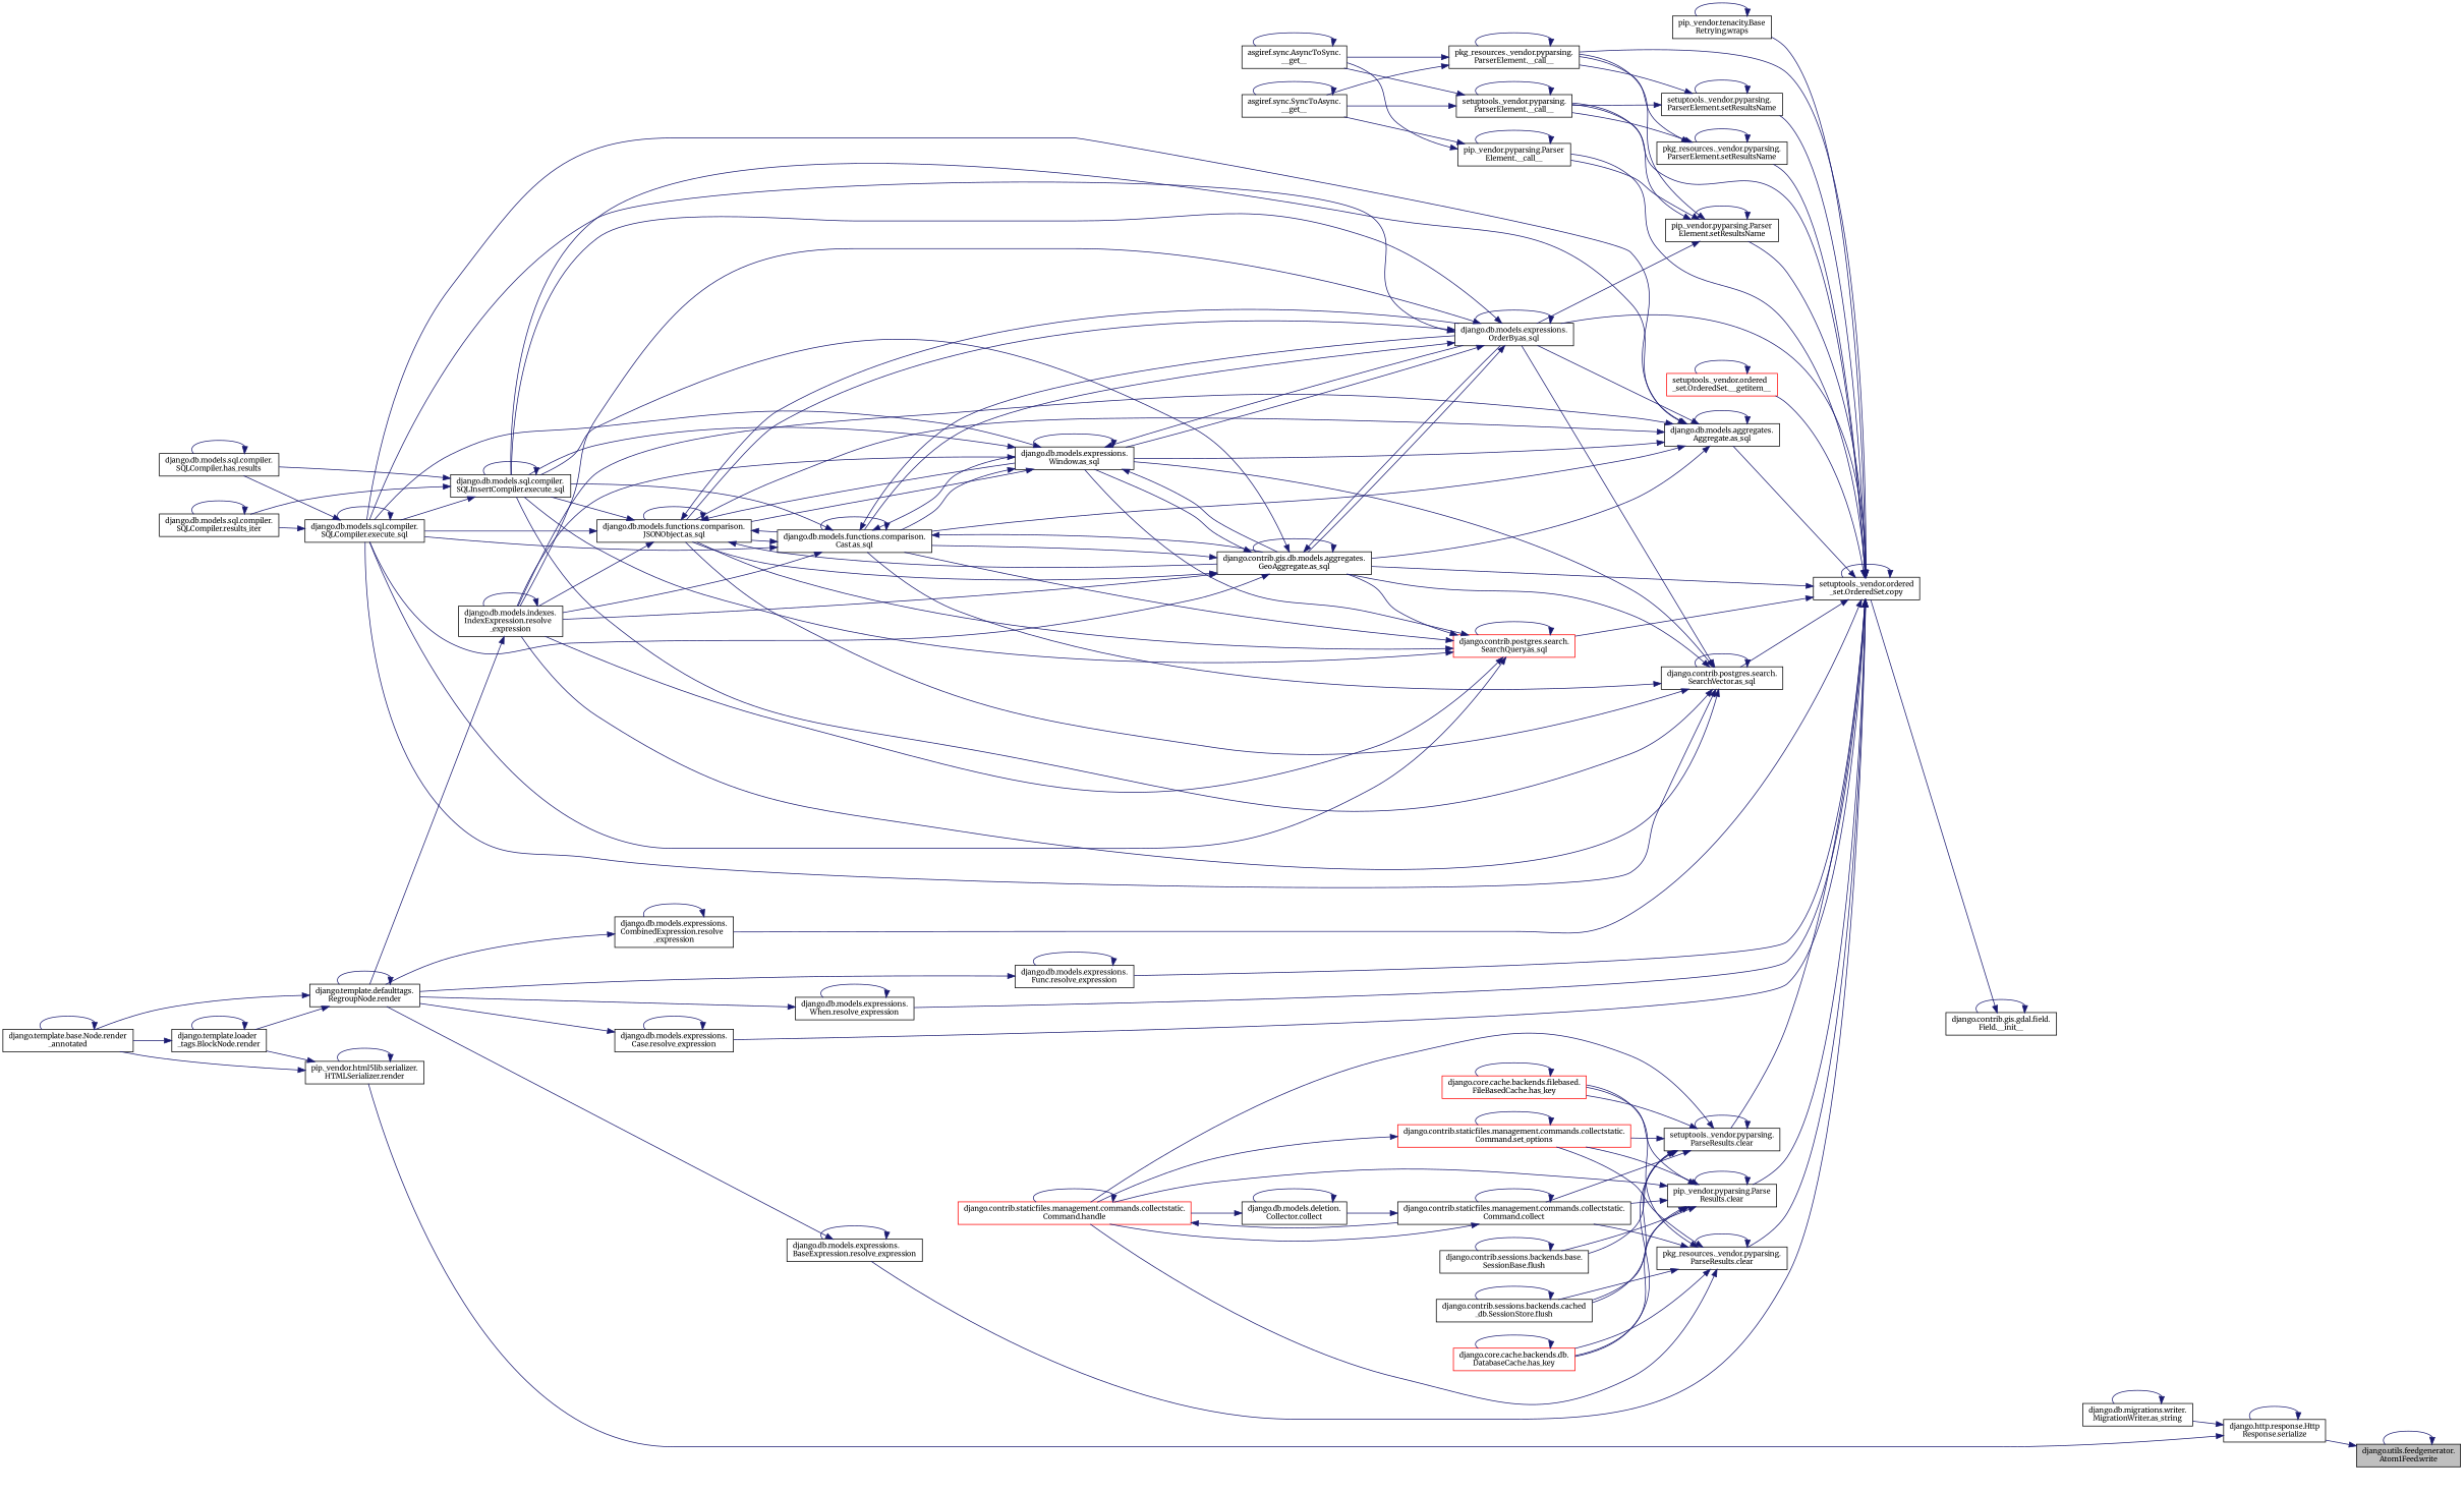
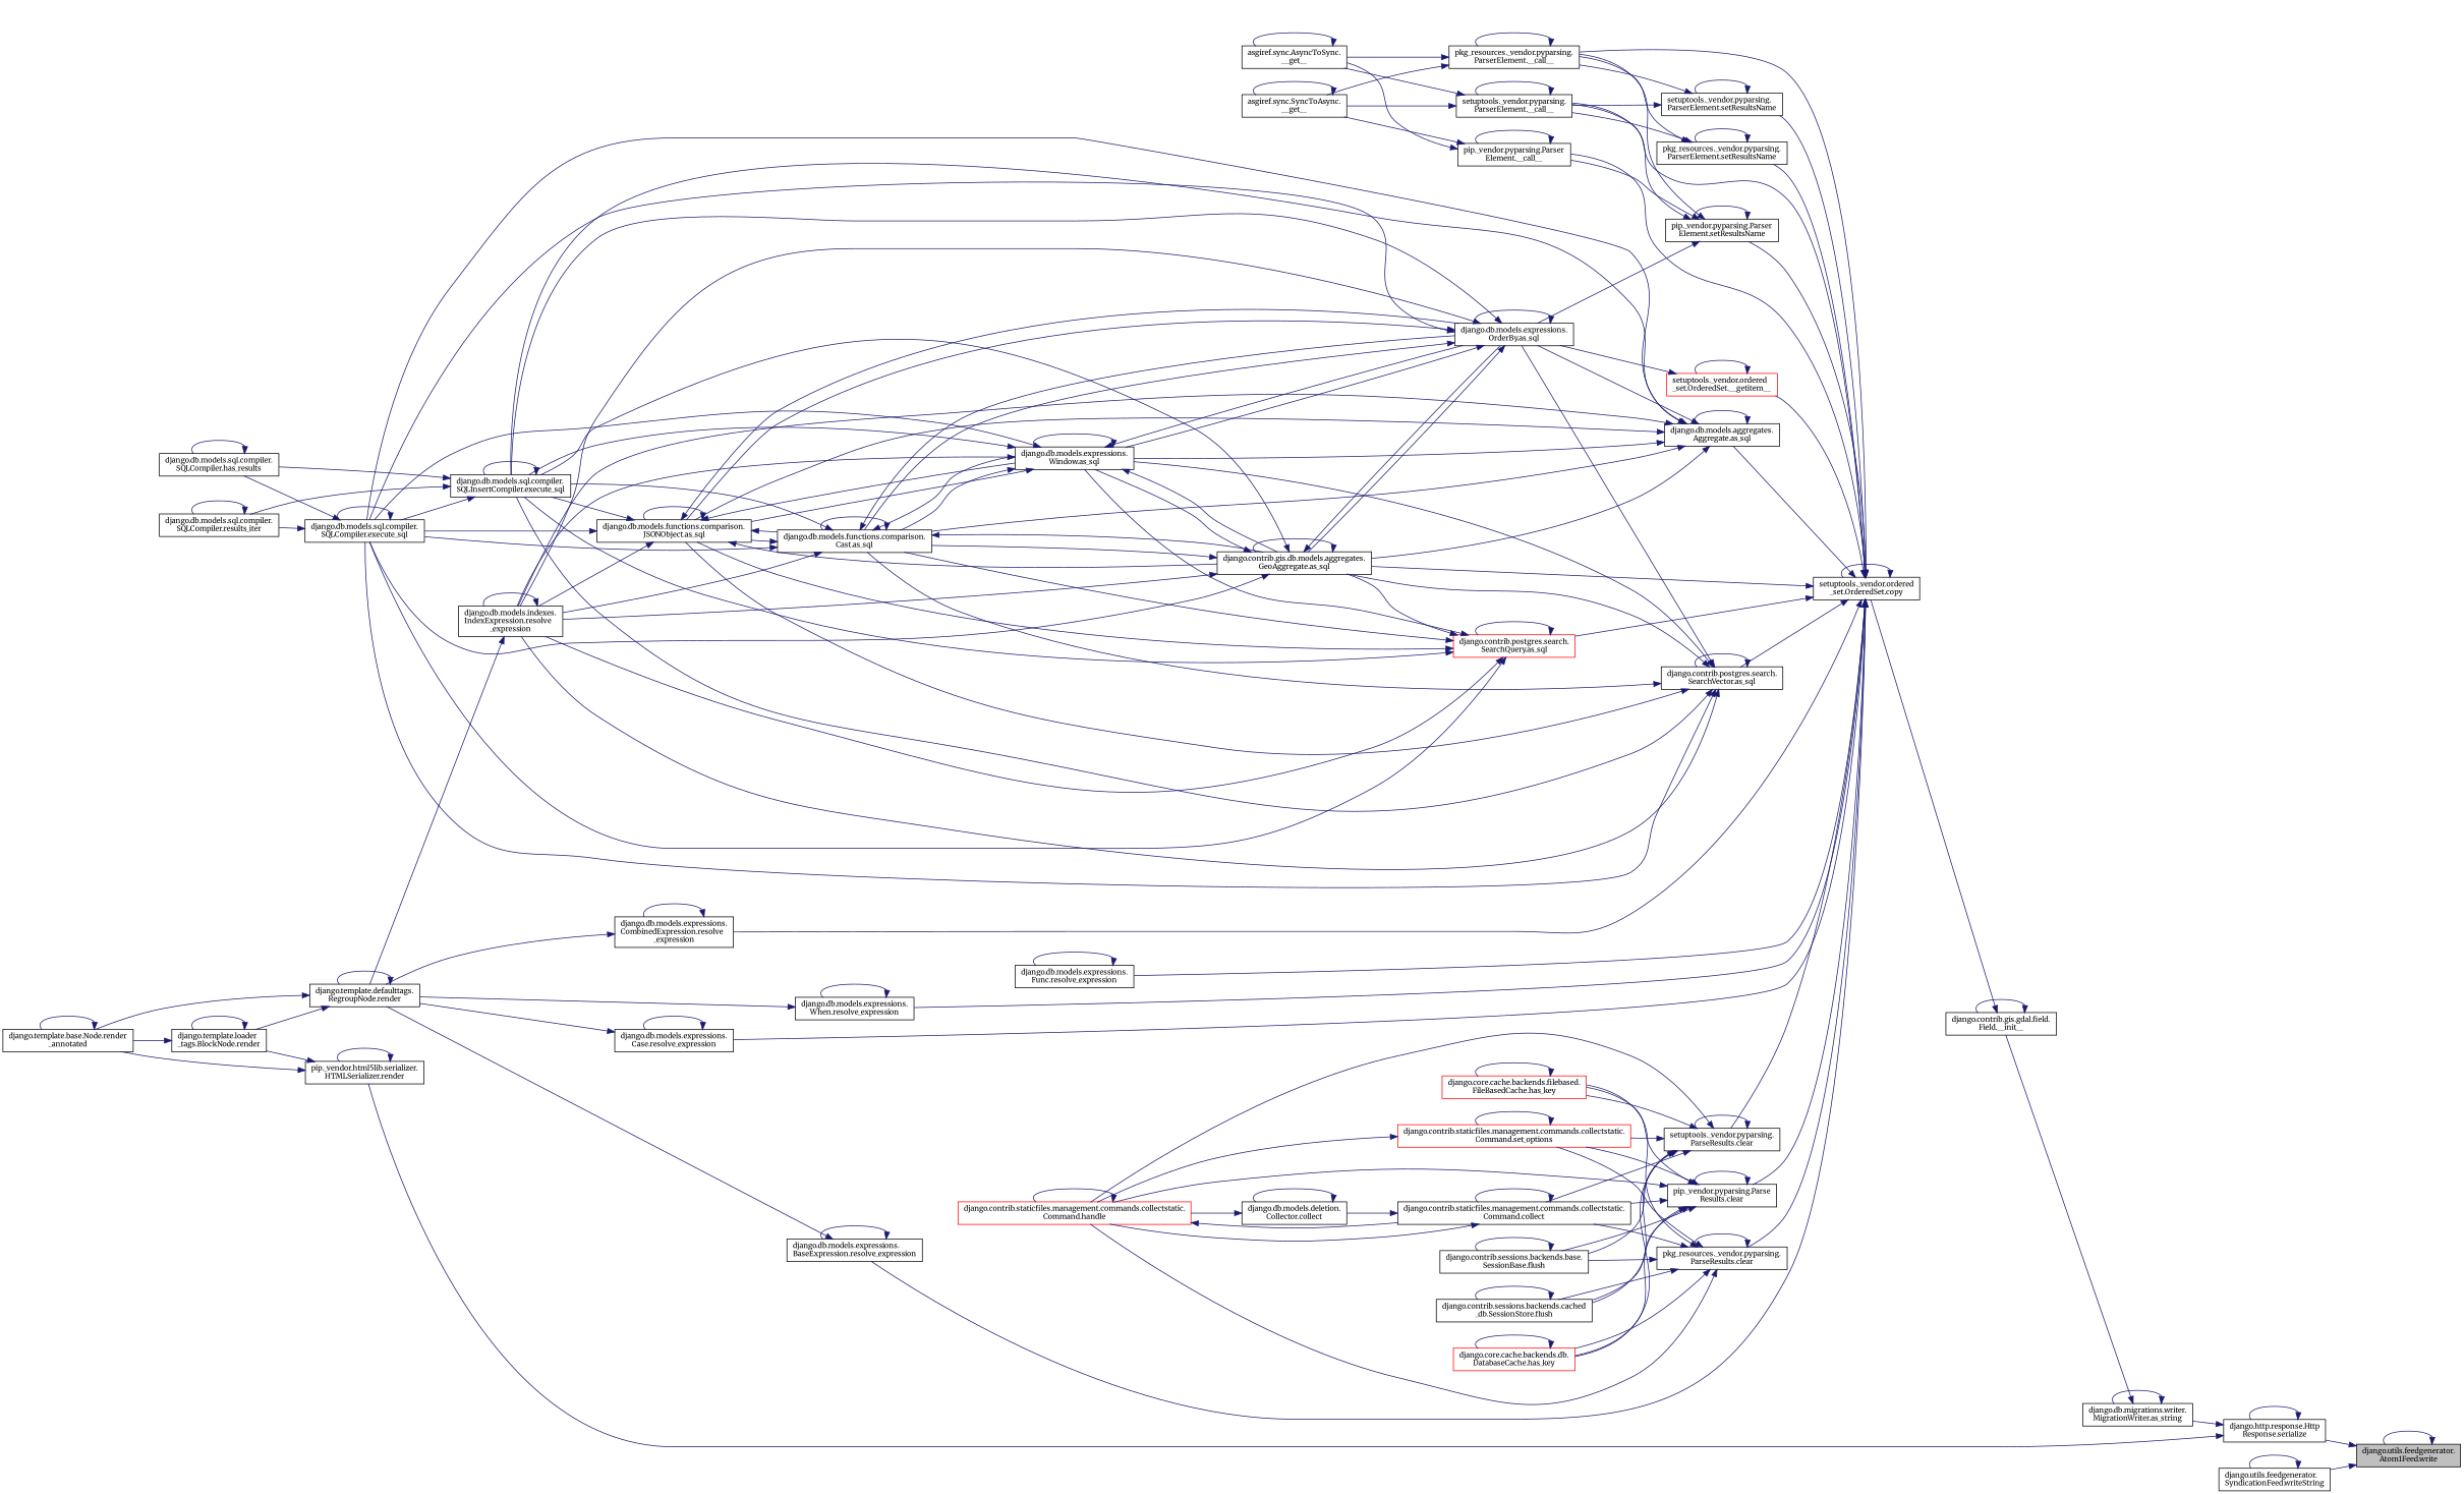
  digraph {
    fontname=Merriweather
    rankdir=RL
    node [color=black fillcolor=white fontname=Merriweather fontsize=10 shape=record style=filled]
    edge [color=midnightblue dir=back fontname=Merriweather fontsize=10 labelfontname=Helvetica labelfontsize=10 style=solid]
    n1 [fillcolor=grey75 fontcolor=black height=0.2 label="django.utils.feedgenerator.\lAtom1Feed.write" width=0.4]
    n2 [height=0.2 label="django.http.response.Http\lResponse.serialize" width=0.4]
+   n3 [height=0.2 label="django.utils.feedgenerator.\lSyndicationFeed.writeString" width=0.4]
    n4 [height=0.2 label="django.db.migrations.writer.\lMigrationWriter.as_string" width=0.4]
    n5 [height=0.2 label="pip._vendor.html5lib.serializer.\lHTMLSerializer.render" width=0.4]
    n6 [height=0.2 label="django.contrib.gis.gdal.field.\lField.__init__" width=0.4]
    n7 [height=0.2 label="django.template.loader\l_tags.BlockNode.render" width=0.4]
    n8 [height=0.2 label="django.template.base.Node.render\l_annotated" width=0.4]
    n9 [height=0.2 label="setuptools._vendor.ordered\l_set.OrderedSet.copy" width=0.4]
    n10 [height=0.2 label="pip._vendor.pyparsing.Parser\lElement.__call__" width=0.4]
    n11 [height=0.2 label="pkg_resources._vendor.pyparsing.\lParserElement.__call__" width=0.4]
    n12 [height=0.2 label="setuptools._vendor.pyparsing.\lParserElement.__call__" width=0.4]
    n13 [color=red height=0.2 label="setuptools._vendor.ordered\l_set.OrderedSet.__getitem__" width=0.4]
    n14 [height=0.2 label="django.db.models.aggregates.\lAggregate.as_sql" width=0.4]
    n15 [height=0.2 label="django.contrib.gis.db.models.aggregates.\lGeoAggregate.as_sql" width=0.4]
    n16 [height=0.2 label="django.db.models.expressions.\lOrderBy.as_sql" width=0.4]
    n17 [height=0.2 label="django.contrib.postgres.search.\lSearchVector.as_sql" width=0.4]
    n18 [color=red height=0.2 label="django.contrib.postgres.search.\lSearchQuery.as_sql" width=0.4]
    n19 [height=0.2 label="pip._vendor.pyparsing.Parse\lResults.clear" width=0.4]
    n20 [height=0.2 label="pkg_resources._vendor.pyparsing.\lParseResults.clear" width=0.4]
    n21 [height=0.2 label="setuptools._vendor.pyparsing.\lParseResults.clear" width=0.4]
    n22 [height=0.2 label="django.db.models.expressions.\lBaseExpression.resolve_expression" width=0.4]
    n23 [height=0.2 label="django.db.models.expressions.\lCombinedExpression.resolve\l_expression" width=0.4]
    n24 [height=0.2 label="django.db.models.expressions.\lFunc.resolve_expression" width=0.4]
    n25 [height=0.2 label="django.db.models.expressions.\lWhen.resolve_expression" width=0.4]
    n26 [height=0.2 label="django.db.models.expressions.\lCase.resolve_expression" width=0.4]
    n27 [height=0.2 label="pip._vendor.pyparsing.Parser\lElement.setResultsName" width=0.4]
    n28 [height=0.2 label="pkg_resources._vendor.pyparsing.\lParserElement.setResultsName" width=0.4]
    n29 [height=0.2 label="setuptools._vendor.pyparsing.\lParserElement.setResultsName" width=0.4]
-   n30 [height=0.2 label="pip._vendor.tenacity.Base\lRetrying.wraps" width=0.4]
    n31 [height=0.2 label="asgiref.sync.AsyncToSync.\l__get__" width=0.4]
    n32 [height=0.2 label="asgiref.sync.SyncToAsync.\l__get__" width=0.4]
    n33 [height=0.2 label="django.db.models.expressions.\lWindow.as_sql" width=0.4]
    n34 [height=0.2 label="django.db.models.functions.comparison.\lCast.as_sql" width=0.4]
    n35 [height=0.2 label="django.db.models.functions.comparison.\lJSONObject.as_sql" width=0.4]
    n36 [height=0.2 label="django.db.models.sql.compiler.\lSQLCompiler.execute_sql" width=0.4]
    n37 [height=0.2 label="django.db.models.sql.compiler.\lSQLInsertCompiler.execute_sql" width=0.4]
    n38 [height=0.2 label="django.db.models.indexes.\lIndexExpression.resolve\l_expression" width=0.4]
    n39 [height=0.2 label="django.contrib.staticfiles.management.commands.collectstatic.\lCommand.collect" width=0.4]
    n40 [color=red height=0.2 label="django.contrib.staticfiles.management.commands.collectstatic.\lCommand.handle" width=0.4]
    n41 [height=0.2 label="django.contrib.sessions.backends.base.\lSessionBase.flush" width=0.4]
    n42 [height=0.2 label="django.contrib.sessions.backends.cached\l_db.SessionStore.flush" width=0.4]
    n43 [color=red height=0.2 label="django.core.cache.backends.db.\lDatabaseCache.has_key" width=0.4]
    n44 [color=red height=0.2 label="django.core.cache.backends.filebased.\lFileBasedCache.has_key" width=0.4]
    n45 [color=red height=0.2 label="django.contrib.staticfiles.management.commands.collectstatic.\lCommand.set_options" width=0.4]
    n46 [height=0.2 label="django.template.defaulttags.\lRegroupNode.render" width=0.4]
    n47 [height=0.2 label="django.db.models.sql.compiler.\lSQLCompiler.has_results" width=0.4]
    n48 [height=0.2 label="django.db.models.sql.compiler.\lSQLCompiler.results_iter" width=0.4]
    n49 [height=0.2 label="django.db.models.deletion.\lCollector.collect" width=0.4]
    n1 -> n1
    n1 -> n2
+   n1 -> n3
    n2 -> n2
    n2 -> n4
    n2 -> n5
+   n3 -> n3
    n4 -> n4
+   n4 -> n6
    n5 -> n5
    n5 -> n7
    n5 -> n8
    n6 -> n6
    n6 -> n9
    n7 -> n7
    n7 -> n8
    n8 -> n8
    n9 -> n9
    n9 -> n10
    n9 -> n11
    n9 -> n12
    n9 -> n13
    n9 -> n14
    n9 -> n15
-   n9 -> n16
+   n13 -> n16
    n9 -> n17
    n9 -> n18
    n9 -> n19
    n9 -> n20
    n9 -> n21
    n9 -> n22
    n9 -> n23
    n9 -> n24
    n9 -> n25
    n9 -> n26
    n9 -> n27
    n9 -> n28
    n9 -> n29
-   n9 -> n30
    n10 -> n10
    n10 -> n31
    n10 -> n32
    n11 -> n11
    n11 -> n31
    n11 -> n32
    n12 -> n12
    n12 -> n31
    n12 -> n32
    n13 -> n13
    n14 -> n14
    n14 -> n15
    n14 -> n16
    n14 -> n33
    n14 -> n34
    n14 -> n35
    n14 -> n36
    n14 -> n37
    n14 -> n38
    n15 -> n15
    n15 -> n16
    n15 -> n33
    n15 -> n34
-   n15 -> n35
    n15 -> n36
    n15 -> n37
    n15 -> n38
    n16 -> n15
    n16 -> n16
    n16 -> n33
    n16 -> n34
    n16 -> n35
    n16 -> n36
    n16 -> n37
    n16 -> n38
    n17 -> n15
    n17 -> n16
    n17 -> n17
    n17 -> n33
    n17 -> n34
    n17 -> n35
    n17 -> n36
    n17 -> n37
    n17 -> n38
    n18 -> n15
    n18 -> n18
    n18 -> n33
    n18 -> n34
    n18 -> n35
    n18 -> n36
    n18 -> n37
    n18 -> n38
    n19 -> n19
    n19 -> n39
    n19 -> n40
    n19 -> n41
    n19 -> n42
    n19 -> n43
    n19 -> n44
    n19 -> n45
    n20 -> n20
    n20 -> n39
    n20 -> n40
+   n20 -> n41
    n20 -> n42
    n20 -> n43
    n20 -> n44
    n20 -> n45
    n21 -> n21
    n21 -> n39
    n21 -> n40
    n21 -> n41
    n21 -> n42
    n21 -> n43
    n21 -> n44
    n21 -> n45
    n22 -> n22
    n22 -> n46
    n23 -> n23
    n23 -> n46
    n24 -> n24
-   n24 -> n46
    n25 -> n25
    n25 -> n46
    n26 -> n26
    n26 -> n46
    n27 -> n10
    n27 -> n11
    n27 -> n12
    n27 -> n16
    n27 -> n27
    n28 -> n11
    n28 -> n12
    n28 -> n28
    n29 -> n11
    n29 -> n12
    n29 -> n29
-   n30 -> n30
    n31 -> n31
    n32 -> n32
    n33 -> n15
    n33 -> n16
    n33 -> n33
    n33 -> n34
    n33 -> n35
    n33 -> n36
    n33 -> n37
    n33 -> n38
    n34 -> n15
    n34 -> n16
    n34 -> n33
    n34 -> n34
    n34 -> n35
    n34 -> n36
    n34 -> n37
    n34 -> n38
    n35 -> n15
    n35 -> n16
    n35 -> n33
    n35 -> n34
    n35 -> n35
    n35 -> n36
    n35 -> n37
    n35 -> n38
    n36 -> n36
    n36 -> n47
    n36 -> n48
    n37 -> n36
    n37 -> n37
    n37 -> n47
    n37 -> n48
    n38 -> n38
    n38 -> n46
    n39 -> n39
    n39 -> n40
    n39 -> n49
    n40 -> n39
    n40 -> n40
    n41 -> n41
    n42 -> n42
    n43 -> n43
    n44 -> n44
    n45 -> n40
    n45 -> n45
    n46 -> n7
    n46 -> n8
    n46 -> n46
    n47 -> n47
    n48 -> n48
    n49 -> n40
    n49 -> n49
  }
